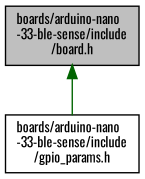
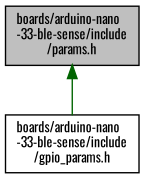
  digraph {
    fontname=Oswald
    node [color=black fontname=Oswald fontsize=10 shape=record style=filled]
-   n1 [fillcolor=grey75 fontcolor=black height=0.2 label="boards/arduino-nano\l-33-ble-sense/include\l/board.h" width=0.4]
+   n1 [fillcolor=grey75 fontcolor=black height=0.2 label="boards/arduino-nano\l-33-ble-sense/include\l/params.h" width=0.4]
    n2 [fillcolor=white height=0.2 label="boards/arduino-nano\l-33-ble-sense/include\l/gpio_params.h" width=0.4]
    n1 -> n2 [color=darkgreen dir=back fontname=Oswald fontsize=10 labelfontname=Helvetica labelfontsize=10 style=solid]
  }
